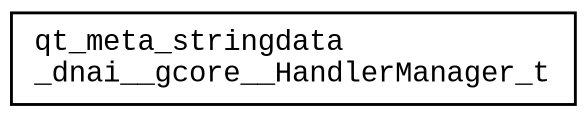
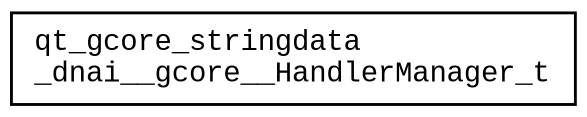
  digraph {
    rankdir=TB
    fontname="Liberation Mono"
-   n1 [color=black fillcolor=white fontname="Liberation Mono" fontsize=10 height=0.2 label="qt_meta_stringdata\l_dnai__gcore__HandlerManager_t" shape=record style=filled width=0.4]
+   n1 [color=black fillcolor=white fontname="Liberation Mono" fontsize=10 height=0.2 label="qt_gcore_stringdata\l_dnai__gcore__HandlerManager_t" shape=record style=filled width=0.4]
  }
